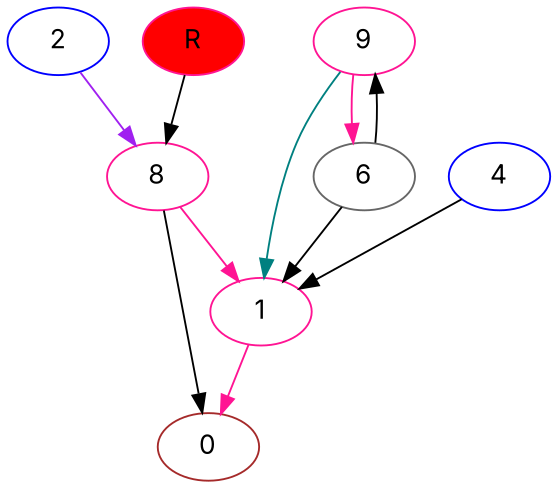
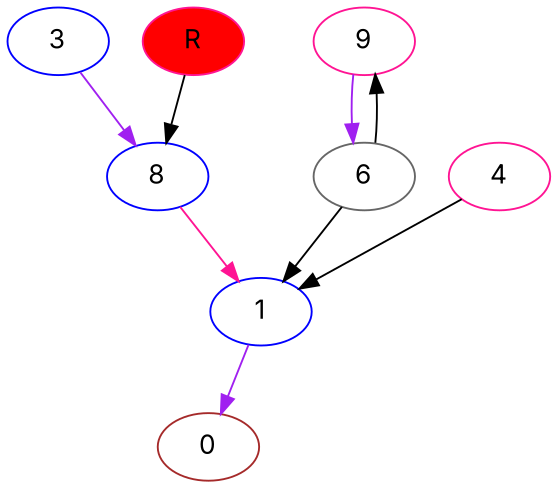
  digraph {
    fontname=Inter
    node [color=deeppink fontname=Inter]
    edge [color=black fontname=Inter]
-   1
+   1 [color=blue]
    n2 [color=brown label=0]
-   8
-   2 [color=blue]
+   8 [color=blue]
+   2 [color=blue label=3]
    n5 [label=9]
    6 [color=gray40]
-   4 [color=blue]
+   4
    R [fillcolor="#ff0000" style=filled]
-   1 -> n2 [color=deeppink]
+   1 -> n2 [color=purple]
    8 -> 1 [color=deeppink]
-   8 -> n2
    2 -> 8 [color=purple]
-   n5 -> 1 [color=teal]
-   n5 -> 6 [color=deeppink]
+   n5 -> 6 [color=purple]
    6 -> 1
    6 -> n5
    4 -> 1
    R -> 8
  }
